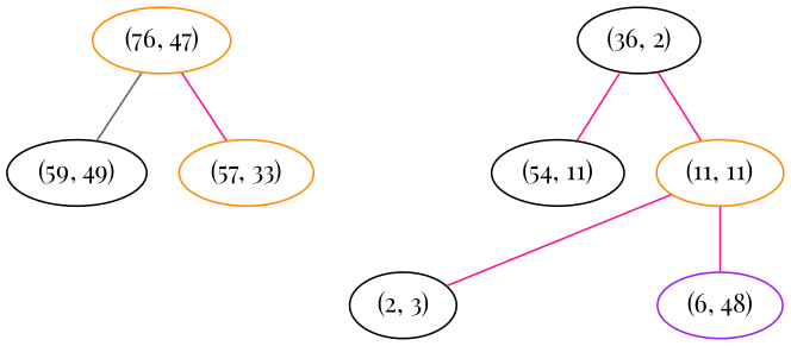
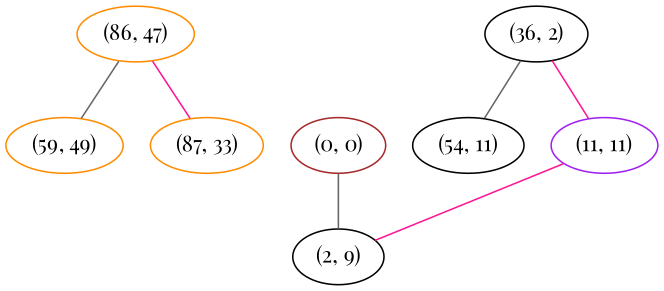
  graph {
    fontname="Playfair Display"
    node [color=black fontname="Playfair Display"]
    edge [color=deeppink fontname="Playfair Display" weight=1]
-   "(76, 47)" [color=darkorange]
-   "(59, 49)"
-   "(87, 33)" [color=darkorange label="(57, 33)"]
-   "(2, 3)"
+   "(76, 47)" [color=darkorange label="(86, 47)"]
+   "(59, 49)" [color=darkorange]
+   "(87, 33)" [color=darkorange]
+   "(0, 0)" [color=brown]
+   "(2, 3)" [label="(2, 9)"]
    n6 [label="(54, 11)"]
-   "(11, 11)" [color=darkorange]
-   "(6, 48)" [color=purple]
+   "(11, 11)" [color=purple]
    "(36, 2)"
    "(76, 47)" -- "(59, 49)" [color=gray40]
    "(76, 47)" -- "(87, 33)"
+   "(0, 0)" -- "(2, 3)" [color=gray40 weight=4]
    "(11, 11)" -- "(2, 3)"
-   "(11, 11)" -- "(6, 48)"
-   "(36, 2)" -- n6
+   "(36, 2)" -- n6 [color=gray40]
    "(36, 2)" -- "(11, 11)"
  }
